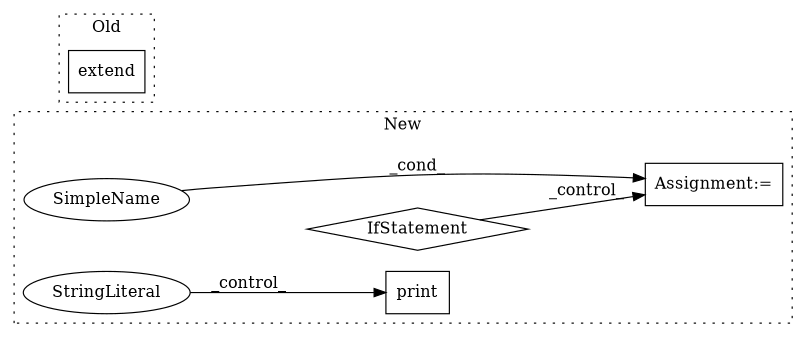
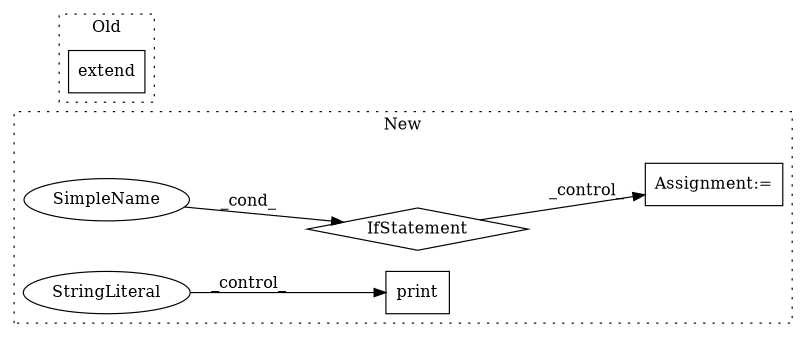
  digraph {
    rankdir=LR
    node [a=32 shape=box]
    n1 [l="6,1" label=print s="3726,3772"]
    n2 [a=25 l="4,2" label=IfStatement s="3603,3614" shape=diamond]
    n3 [a=42 l=7 label=SimpleName s=3607 shape=ellipse]
    n4 [a=45 l=40 label=StringLiteral s=3732 shape=ellipse]
    n5 [a=7 l="61,2" label="Assignment:=" s="3783,3874"]
    n6 [l="7,1" label=extend s="3045,3080"]
    subgraph cluster_1 {
      label=New
      style=dotted
      n1
      n2
      n3
      n4
      n5
    }
    subgraph cluster_2 {
      label=Old
      style=dotted
      n6
    }
    n2 -> n5 [label=_control_]
-   n3 -> n5 [label=_cond_]
+   n3 -> n2 [label=_cond_]
    n4 -> n1 [label=_control_]
  }
